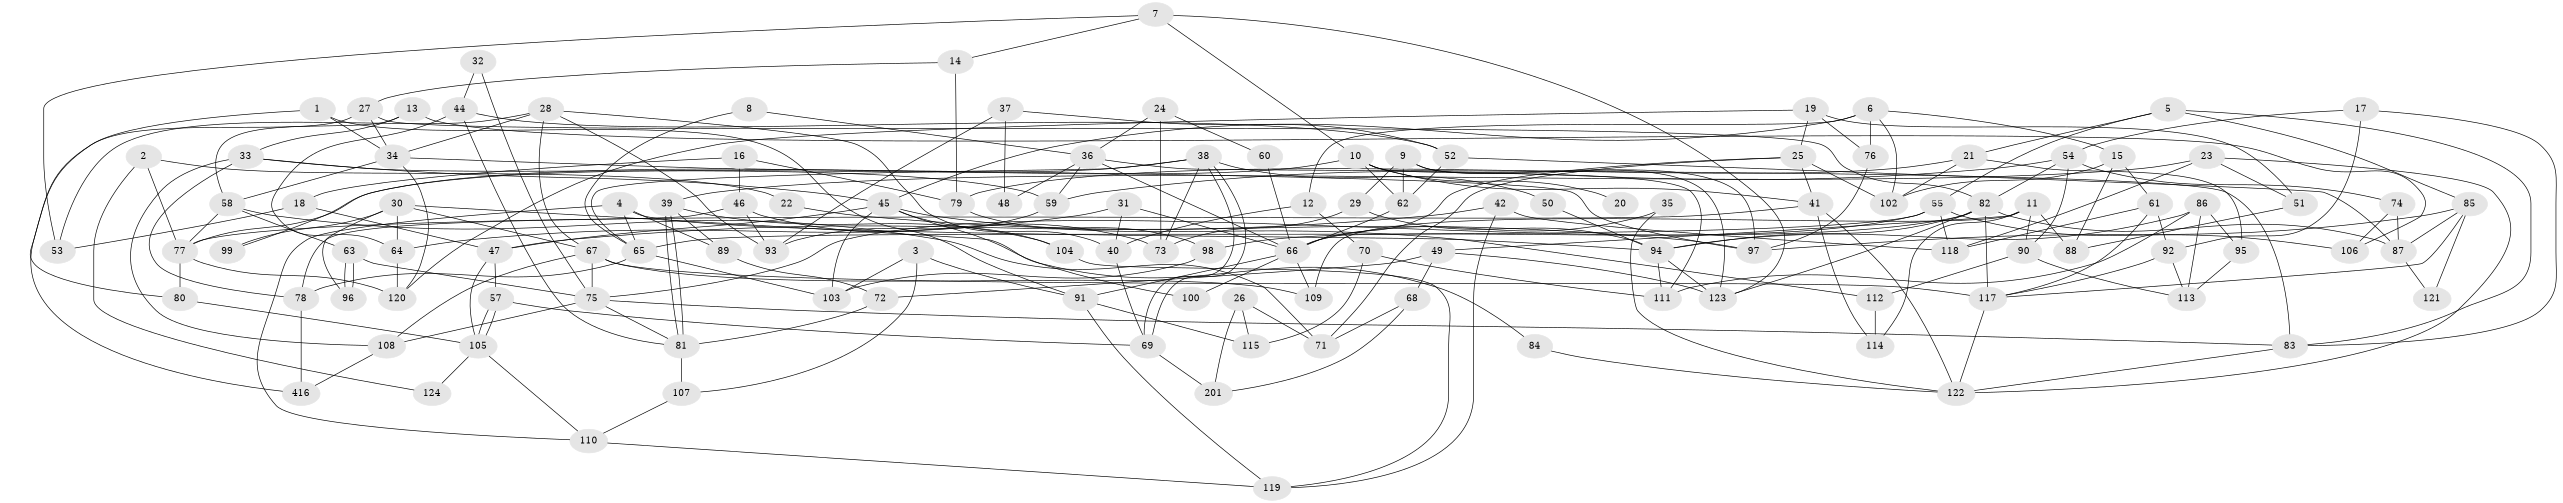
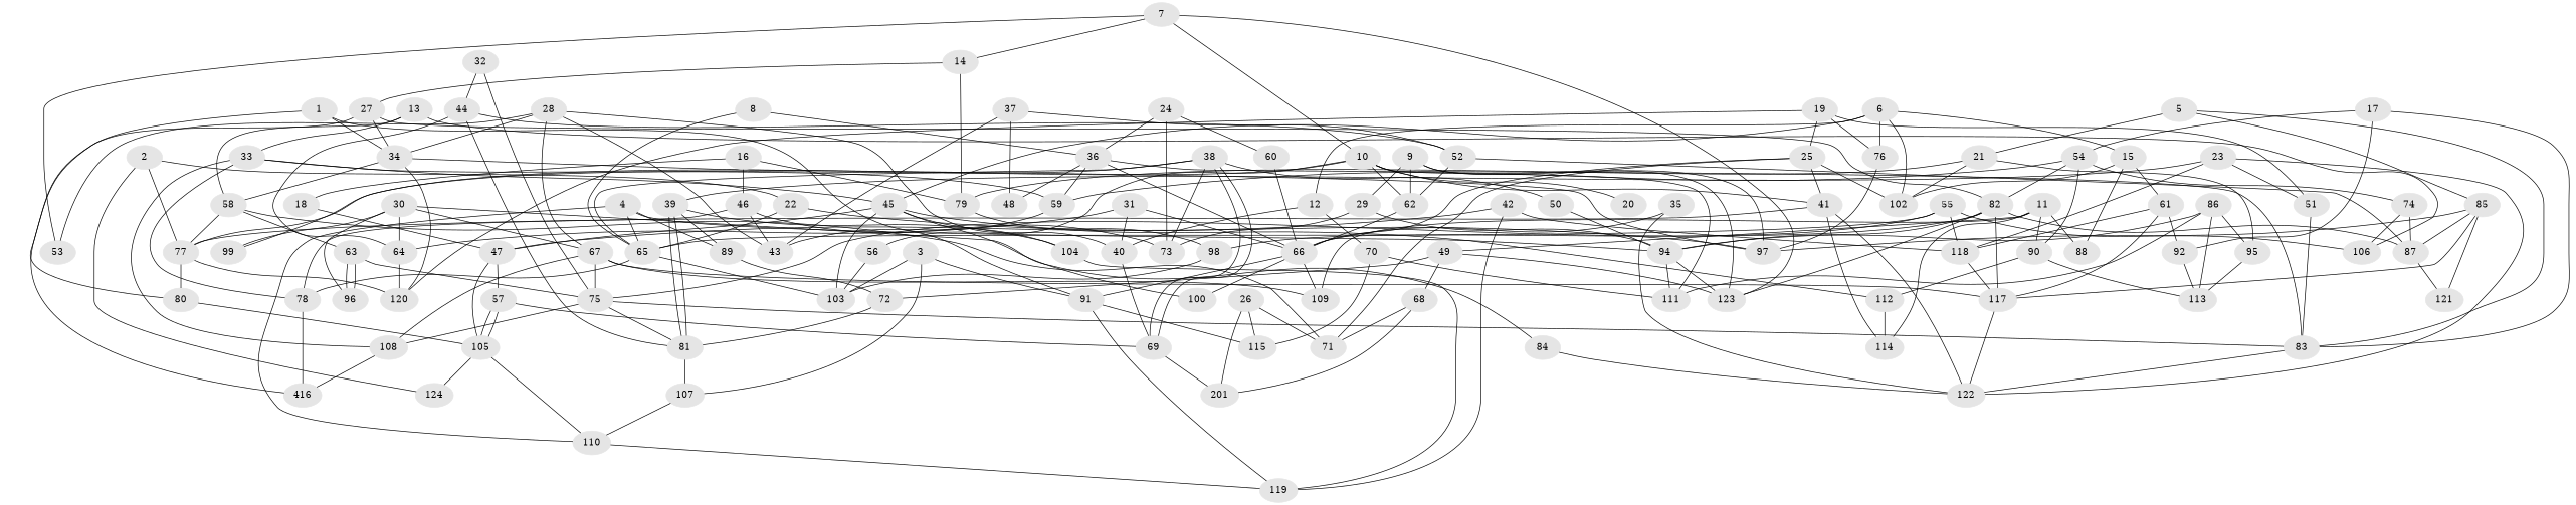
  graph {
    fontname="DejaVu Serif"
    node [color=gray90 fontname="DejaVu Serif" style=filled]
    edge [fontname="DejaVu Serif"]
    1
    34
    80
    91
    97
    58
    120
    105
    115
    119
    2
    22
    77
    124
    65
    3
    103
    107
    110
    4
    89
    94
    78
    72
    123
    111
    5
    21
    55
    83
    85
    102
    79
    95
    106
    118
    75
    122
    87
    117
    121
    6
    12
    15
    45
    76
    40
    70
    88
    61
    47
    104
    100
    112
    7
    10
    14
    53
    20
    62
    41
+   56
    27
    8
    36
    66
    59
    48
    9
    29
    73
    114
    11
    49
    90
    109
    68
    113
    69
    13
    33
    108
    71
    63
    82
    n86 [label=416]
    98
    92
    16
    18
    46
-   93
+   93 [label=43]
    17
    54
    74
    57
    19
    25
    51
    81
    23
    39
    24
    60
    26
    n106 [label=201]
    28
    67
    30
    64
    84
    96
    99
    31
    32
    44
    52
    35
    37
    38
    50
    42
    86
    1 -- 34
    1 -- 80
    1 -- 91
    34 -- 97
    34 -- 58
    34 -- 120
    80 -- 105
    91 -- 115
    91 -- 119
    58 -- 77
    58 -- 71
    58 -- 63
    105 -- 124
    105 -- 110
    2 -- 22
    2 -- 77
    2 -- 124
    22 -- 97
+   22 -- 65
    77 -- 80
    77 -- 120
    65 -- 103
    65 -- 78
    3 -- 91
    3 -- 103
    3 -- 107
    107 -- 110
    110 -- 119
    4 -- 65
    4 -- 110
    4 -- 89
    4 -- 94
    89 -- 72
    94 -- 123
    94 -- 111
    78 -- n86
    72 -- 81
    5 -- 21
-   5 -- 55
    5 -- 83
    5 -- 85
    21 -- 102
    21 -- 79
    21 -- 95
    55 -- 65
    55 -- 106
    55 -- 118
    55 -- 75
    83 -- 122
    85 -- 97
    85 -- 87
    85 -- 117
    85 -- 121
    79 -- 98
    95 -- 113
    75 -- 83
    75 -- 108
    75 -- 81
    87 -- 121
    117 -- 122
    6 -- 102
    6 -- 12
    6 -- 15
    6 -- 45
    6 -- 76
    12 -- 40
    12 -- 70
    15 -- 102
    15 -- 88
    15 -- 61
    45 -- 103
    45 -- 47
    45 -- 104
    45 -- 100
    45 -- 112
    76 -- 97
    40 -- 69
    70 -- 115
    70 -- 111
    61 -- 118
    61 -- 117
    61 -- 92
    47 -- 105
    47 -- 57
    104 -- 119
    112 -- 114
    7 -- 123
    7 -- 10
    7 -- 14
    7 -- 53
    10 -- 77
    10 -- 111
    10 -- 20
    10 -- 62
    10 -- 41
+   10 -- 56
    14 -- 79
    14 -- 27
    62 -- 66
    41 -- 77
    41 -- 122
    41 -- 114
+   56 -- 103
    27 -- 34
    27 -- 82
    27 -- n86
    8 -- 65
    8 -- 36
    36 -- 83
    36 -- 66
    36 -- 59
    36 -- 48
    66 -- 91
    66 -- 100
    66 -- 109
    59 -- 93
    9 -- 97
    9 -- 123
    9 -- 62
    9 -- 29
    29 -- 94
    29 -- 73
    11 -- 88
    11 -- 114
    11 -- 49
    11 -- 90
    11 -- 109
    49 -- 72
    49 -- 123
    49 -- 68
    90 -- 112
    90 -- 113
    68 -- 71
    68 -- n106
    69 -- n106
    13 -- 58
    13 -- 106
    13 -- 33
    33 -- 78
    33 -- 45
    33 -- 59
    33 -- 108
    108 -- n86
    63 -- 75
    63 -- 96
    63 -- 96
    82 -- 94
    82 -- 123
    82 -- 87
    82 -- 117
    82 -- 98
    98 -- 103
-   92 -- 117
+   118 -- 117
    92 -- 113
    16 -- 79
    16 -- 18
    16 -- 46
    18 -- 47
-   18 -- 53
    46 -- 78
    46 -- 73
    46 -- 93
    17 -- 83
    17 -- 92
    17 -- 54
    54 -- 59
    54 -- 90
    54 -- 82
    54 -- 74
    74 -- 106
    74 -- 87
    57 -- 105
    57 -- 105
    57 -- 69
    19 -- 120
    19 -- 76
    19 -- 25
    19 -- 51
    25 -- 102
    25 -- 41
    25 -- 66
    25 -- 71
-   51 -- 88
+   51 -- 83
    81 -- 107
    23 -- 118
    23 -- 122
    23 -- 51
    23 -- 39
    39 -- 89
    39 -- 104
    39 -- 81
    39 -- 81
    24 -- 36
    24 -- 73
    24 -- 60
    60 -- 66
    26 -- 115
    26 -- 71
    26 -- n106
    28 -- 34
    28 -- 40
    28 -- 53
    28 -- 93
    28 -- 67
    67 -- 75
    67 -- 117
    67 -- 109
    67 -- 108
    30 -- 67
    30 -- 64
    30 -- 84
    30 -- 96
    30 -- 99
    64 -- 120
    84 -- 122
    31 -- 40
    31 -- 66
    31 -- 64
    32 -- 75
    32 -- 44
    44 -- 81
    44 -- 64
    44 -- 52
    52 -- 87
    52 -- 62
    35 -- 122
    35 -- 66
    37 -- 48
    37 -- 93
    37 -- 52
    38 -- 65
    38 -- 73
    38 -- 69
    38 -- 69
    38 -- 99
    38 -- 50
    50 -- 94
    42 -- 119
    42 -- 118
    42 -- 47
    86 -- 94
    86 -- 111
    86 -- 95
    86 -- 113
  }
